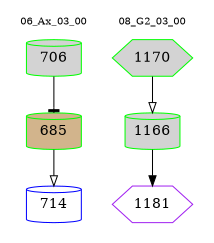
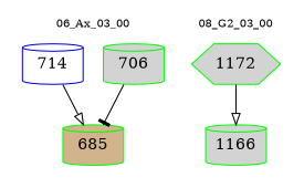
  digraph {
    node [color=green fillcolor=lightgrey shape=cylinder style=filled]
    edge [arrowhead=onormal color=black]
    n1 [label=706]
    n2 [fillcolor=tan label=685]
    n3 [color=blue fillcolor=white label=714]
-   n4 [label=1170 shape=hexagon]
+   n4 [label=1172 shape=hexagon]
    n5 [label=1166]
-   n6 [color=purple fillcolor=white label=1181 shape=hexagon]
    subgraph cluster_1 {
      color=white
      fontsize=10
      label="06_Ax_03_00"
      n1
      n2
      n3
    }
    subgraph cluster_2 {
      color=white
      fontsize=10
      label="08_G2_03_00"
      n4
      n5
-     n6
    }
    n1 -> n2 [arrowhead=tee]
-   n2 -> n3
+   n3 -> n2
    n4 -> n5
-   n5 -> n6 [arrowhead=normal]
  }
